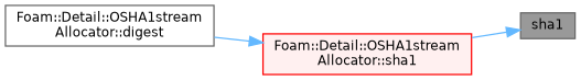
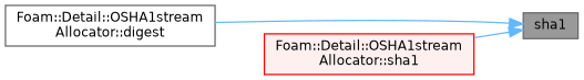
  digraph {
    rankdir=RL
    node [fontname=Helvetica fontsize=10 shape=box style=filled]
    edge [color=steelblue1 dir=back fontname=Helvetica fontsize=10 labelfontname=Helvetica labelfontsize=10 style=solid]
    n1 [color=gray40 fillcolor=grey60 fontcolor=black height=0.2 label=sha1 width=0.4]
    n2 [color=grey40 fillcolor=white height=0.2 label="Foam::Detail::OSHA1stream\lAllocator::digest" width=0.4]
    n3 [color=red fillcolor="#FFF0F0" height=0.2 label="Foam::Detail::OSHA1stream\lAllocator::sha1" width=0.4]
-   n3 -> n2
+   n1 -> n2
    n1 -> n3
  }
